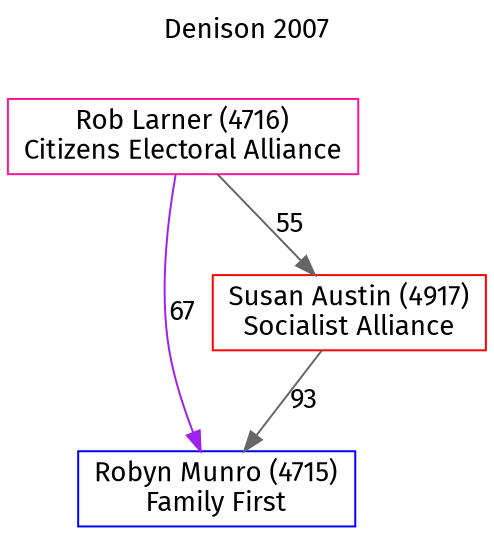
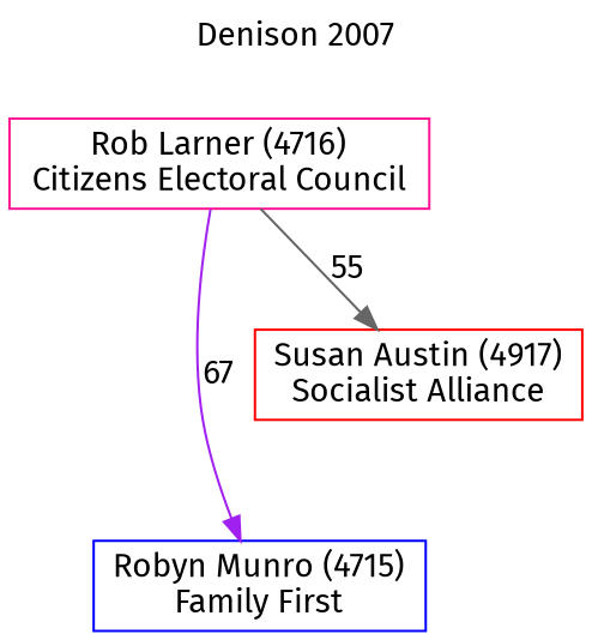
  digraph {
    fontname="Fira Sans"
    label="Denison 2007"
    labelloc=t
    mclimit=10
    node [fontname="Fira Sans" shape=box]
    edge [color=gray40 fontname="Fira Sans"]
    n1 [color=blue label="Robyn Munro (4715)\nFamily First"]
    n2 [color=red label="Susan Austin (4917)\nSocialist Alliance"]
-   n3 [color=deeppink label="Rob Larner (4716)\nCitizens Electoral Alliance"]
-   n2 -> n1 [label=93]
+   n3 [color=deeppink label="Rob Larner (4716)\nCitizens Electoral Council"]
    n3 -> n1 [color=purple label=67]
    n3 -> n2 [label=55]
  }
